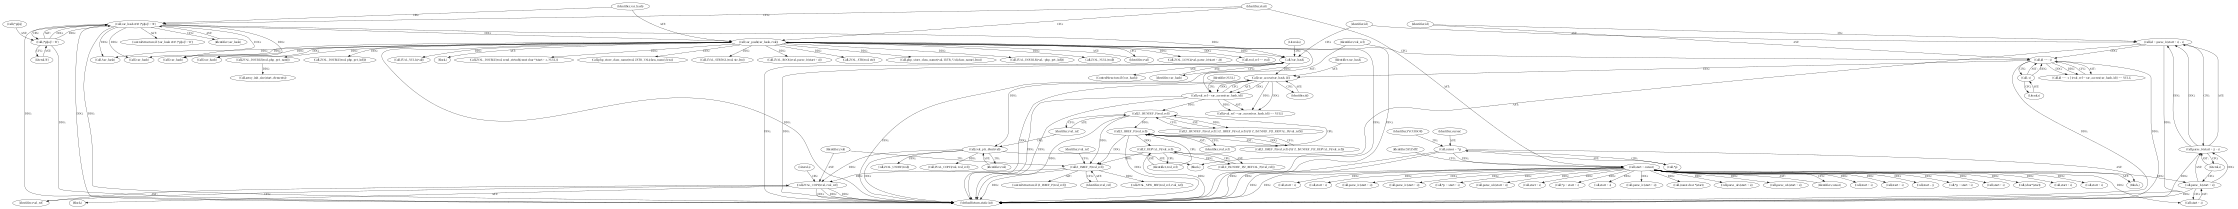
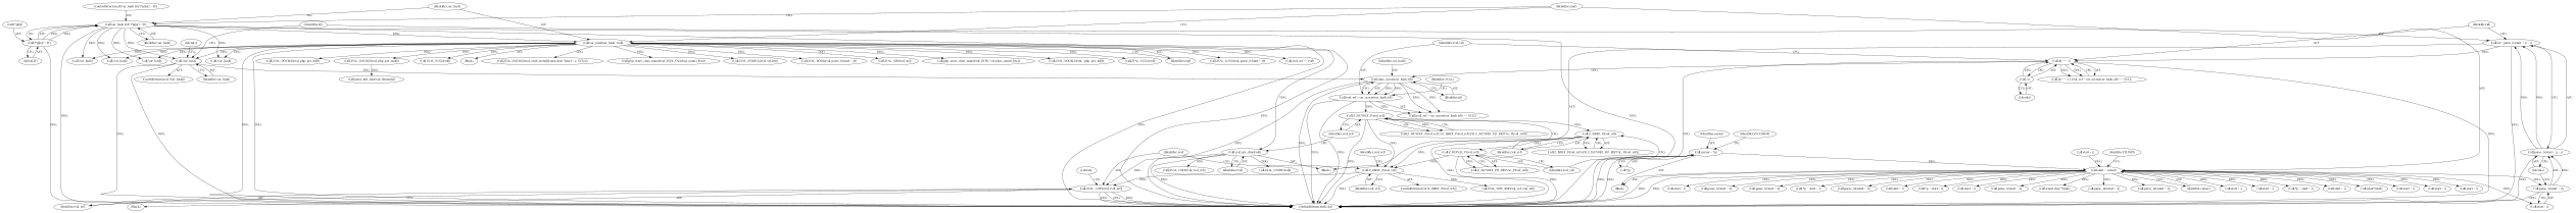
  digraph {
    fontname="Playfair Display"
    node [fontname="Playfair Display"]
    edge [fontname="Playfair Display"]
    n1 [label="(Call,ZVAL_COPY(rval, rval_ref))"]
    n2 [label="(Identifier,rval_ref)"]
    n3 [label="(MethodReturn,static int)"]
    n4 [label="(Block,)"]
    n5 [label="(Call,zval_ptr_dtor(rval))"]
    n6 [label="(Block,)"]
    n7 [label="(Call,ZVAL_UNDEF(rval))"]
    n8 [label="(Call,ZVAL_COPY(rval, rval_ref))"]
    n9 [label="(Identifier,rval)"]
    n10 [label="(Call,var_push(var_hash, rval))"]
    n11 [label="(Call,!var_hash)"]
    n12 [label="(Call,ZVAL_NULL(rval))"]
    n13 [label="(Call,!var_hash)"]
    n14 [label="(Block,)"]
    n15 [label="(Call,ZVAL_DOUBLE(rval, zend_strtod((const char *)start + 2, NULL)))"]
    n16 [label="(Call,php_store_class_name(rval, ZSTR_VAL(class_name), len2))"]
    n17 [label="(Call,ZVAL_STRINGL(rval, str, len))"]
    n18 [label="(Call,ZVAL_BOOL(rval, parse_iv(start + 2)))"]
    n19 [label="(Call,!var_hash)"]
    n20 [label="(Call,ZVAL_STR(rval, str))"]
    n21 [label="(Call,php_store_class_name(rval, ZSTR_VAL(class_name), len2))"]
    n22 [label="(Call,!var_hash)"]
    n23 [label="(Call,!var_hash)"]
    n24 [label="(Call,ZVAL_DOUBLE(rval, -php_get_inf()))"]
    n25 [label="(Call,ZVAL_NULL(rval))"]
    n26 [label="(Identifier,rval)"]
    n27 [label="(Call,ZVAL_DOUBLE(rval, php_get_nan()))"]
    n28 [label="(Call,ZVAL_LONG(rval, parse_iv(start + 2)))"]
    n29 [label="(Call,rval_ref == rval)"]
    n30 [label="(Call,ZVAL_DOUBLE(rval, php_get_inf()))"]
-   n31 [label="(Call,var_access(var_hash, id))"]
+   n31 [label="(Call,class_access(var_hash, id))"]
    n32 [label="(ControlStructure,if (!var_hash))"]
    n33 [label="(Identifier,var_hash)"]
-   n34 [label="(Call,array_init_size(start, elements))"]
+   n34 [label="(Call,array_init_size(rval, elements))"]
    n35 [label="(Call,var_hash && (*p)[0] != 'R')"]
    n36 [label="(Call,(*p)[0] != 'R')"]
    n37 [label="(ControlStructure,if (var_hash && (*p)[0] != 'R'))"]
    n38 [label="(Identifier,var_hash)"]
    n39 [label="(Literal,'R')"]
    n40 [label="(Call,Z_ISREF_P(rval_ref))"]
    n41 [label="(Call,ZVAL_NEW_REF(rval_ref, rval_ref))"]
    n42 [label="(Identifier,rval_ref)"]
    n43 [label="(ControlStructure,if (Z_ISREF_P(rval_ref)))"]
    n44 [label="(Call,Z_REFVAL_P(rval_ref))"]
    n45 [label="(Identifier,rval_ref)"]
    n46 [label="(Call,Z_ISUNDEF_P(Z_REFVAL_P(rval_ref)))"]
    n47 [label="(Call,Z_ISREF_P(rval_ref))"]
    n48 [label="(Identifier,rval_ref)"]
    n49 [label="(Call,Z_ISREF_P(rval_ref) && Z_ISUNDEF_P(Z_REFVAL_P(rval_ref)))"]
    n50 [label="(Call,Z_ISUNDEF_P(rval_ref))"]
    n51 [label="(Identifier,rval_ref)"]
    n52 [label="(Call,Z_ISUNDEF_P(rval_ref) || (Z_ISREF_P(rval_ref) && Z_ISUNDEF_P(Z_REFVAL_P(rval_ref))))"]
    n53 [label="(Call,rval_ref = var_access(var_hash, id))"]
    n54 [label="(Call,(rval_ref = var_access(var_hash, id)) == NULL)"]
    n55 [label="(Identifier,id)"]
    n56 [label="(Call,id == -1)"]
    n57 [label="(Call,-1)"]
    n58 [label="(Call,id == -1 || (rval_ref = var_access(var_hash, id)) == NULL)"]
    n59 [label="(Literal,1)"]
    n60 [label="(Call,id = parse_iv(start + 2) - 1)"]
    n61 [label="(Call,parse_iv(start + 2) - 1)"]
    n62 [label="(Literal,1)"]
    n63 [label="(Call,parse_iv(start + 2))"]
    n64 [label="(Call,start + 2)"]
    n65 [label="(Call,start = cursor)"]
    n66 [label="(Call,(char*)start)"]
    n67 [label="(Call,start + 2)"]
    n68 [label="(Block,)"]
    n69 [label="(Call,start + 2)"]
    n70 [label="(Call,start + 2)"]
    n71 [label="(Call,start + 2)"]
    n72 [label="(Call,parse_iv(start + 2))"]
    n73 [label="(Call,parse_iv(start + 2))"]
    n74 [label="(Call,*p = start + 2)"]
    n75 [label="(Call,parse_uiv(start + 2))"]
    n76 [label="(Call,start + 2)"]
    n77 [label="(Call,*p = start + 2)"]
    n78 [label="(Call,start + 2)"]
    n79 [label="(Call,parse_iv(start + 2))"]
    n80 [label="(Call,(const char *)start)"]
    n81 [label="(Call,parse_uiv(start + 2))"]
    n82 [label="(Call,parse_uiv(start + 2))"]
    n83 [label="(Identifier,cursor)"]
    n84 [label="(Call,start + 2)"]
    n85 [label="(Call,start + 2)"]
    n86 [label="(Call,start - 3)"]
    n87 [label="(Call,*p = start + 2)"]
    n88 [label="(Call,start + 2)"]
    n89 [label="(Call,cursor = *p)"]
    n90 [label="(Call,*p)"]
    n91 [label="(Identifier,var_hash)"]
    n92 [label="(Identifier,YYLIMIT)"]
    n93 [label="(Identifier,id)"]
    n94 [label="(Identifier,NULL)"]
    n95 [label="(Identifier,start)"]
    n96 [label="(Identifier,cursor)"]
    n97 [label="(Literal,0)"]
    n98 [label="(Call,(*p)[0])"]
    n99 [label="(Identifier,rval_ref)"]
    n100 [label="(Identifier,YYCURSOR)"]
    n101 [label="(Identifier,id)"]
    n102 [label="(Literal,1)"]
    n103 [label="(Identifier,rval)"]
    n104 [label="(Identifier,var_hash)"]
    n105 [label="(Identifier,rval_ref)"]
    n1 -> n2 [label="CFG: "]
    n1 -> n3 [label="DDG: "]
    n1 -> n3 [label="DDG: "]
    n1 -> n3 [label="DDG: "]
    n1 -> n4 [label="AST: "]
    n2 -> n1 [label="AST: "]
    n5 -> n1 [label="DDG: "]
    n5 -> n3 [label="DDG: "]
    n5 -> n6 [label="AST: "]
    n5 -> n7 [label="DDG: "]
    n5 -> n8 [label="DDG: "]
    n5 -> n9 [label="CFG: "]
    n9 -> n5 [label="AST: "]
    n10 -> n3 [label="DDG: "]
    n10 -> n3 [label="DDG: "]
    n10 -> n3 [label="DDG: "]
    n10 -> n5 [label="DDG: "]
    n10 -> n11 [label="DDG: "]
    n10 -> n12 [label="DDG: "]
    n10 -> n13 [label="DDG: "]
    n10 -> n14 [label="AST: "]
    n10 -> n15 [label="DDG: "]
    n10 -> n16 [label="DDG: "]
    n10 -> n17 [label="DDG: "]
    n10 -> n18 [label="DDG: "]
    n10 -> n19 [label="DDG: "]
    n10 -> n20 [label="DDG: "]
    n10 -> n21 [label="DDG: "]
    n10 -> n22 [label="DDG: "]
    n10 -> n23 [label="DDG: "]
    n10 -> n24 [label="DDG: "]
    n10 -> n25 [label="DDG: "]
    n10 -> n26 [label="CFG: "]
    n10 -> n27 [label="DDG: "]
    n10 -> n28 [label="DDG: "]
    n10 -> n29 [label="DDG: "]
    n10 -> n30 [label="DDG: "]
    n11 -> n3 [label="DDG: "]
    n11 -> n3 [label="DDG: "]
    n11 -> n31 [label="DDG: "]
    n11 -> n32 [label="AST: "]
    n11 -> n33 [label="CFG: "]
    n26 -> n10 [label="AST: "]
    n27 -> n34 [label="DDG: "]
    n31 -> n3 [label="DDG: "]
    n31 -> n3 [label="DDG: "]
    n31 -> n53 [label="AST: "]
    n31 -> n53 [label="DDG: "]
    n31 -> n53 [label="DDG: "]
    n31 -> n54 [label="DDG: "]
    n31 -> n54 [label="DDG: "]
    n31 -> n55 [label="CFG: "]
    n33 -> n11 [label="AST: "]
    n35 -> n3 [label="DDG: "]
    n35 -> n3 [label="DDG: "]
    n35 -> n3 [label="DDG: "]
    n35 -> n10 [label="DDG: "]
    n35 -> n11 [label="DDG: "]
    n35 -> n13 [label="DDG: "]
    n35 -> n19 [label="DDG: "]
    n35 -> n22 [label="DDG: "]
    n35 -> n23 [label="DDG: "]
    n35 -> n36 [label="CFG: "]
-   n35 -> n37 [label="AST: "]
+   n37 -> n35 [label="AST: "]
    n35 -> n38 [label="CFG: "]
    n36 -> n3 [label="DDG: "]
    n36 -> n35 [label="AST: "]
    n36 -> n35 [label="DDG: "]
    n36 -> n35 [label="DDG: "]
    n36 -> n39 [label="CFG: "]
    n38 -> n35 [label="AST: "]
    n39 -> n36 [label="AST: "]
    n40 -> n1 [label="DDG: "]
    n40 -> n3 [label="DDG: "]
    n40 -> n41 [label="DDG: "]
    n40 -> n42 [label="CFG: "]
    n40 -> n43 [label="AST: "]
    n42 -> n40 [label="AST: "]
    n44 -> n3 [label="DDG: "]
    n44 -> n40 [label="DDG: "]
    n44 -> n45 [label="CFG: "]
    n44 -> n46 [label="AST: "]
    n44 -> n46 [label="DDG: "]
    n45 -> n44 [label="AST: "]
    n45 -> n47 [label="CFG: "]
    n46 -> n44 [label="CFG: "]
    n47 -> n3 [label="DDG: "]
    n47 -> n40 [label="DDG: "]
    n47 -> n44 [label="DDG: "]
    n47 -> n48 [label="CFG: "]
    n47 -> n49 [label="AST: "]
    n47 -> n49 [label="DDG: "]
    n48 -> n47 [label="AST: "]
    n48 -> n50 [label="CFG: "]
    n49 -> n47 [label="CFG: "]
    n50 -> n3 [label="DDG: "]
    n50 -> n40 [label="DDG: "]
    n50 -> n47 [label="DDG: "]
    n50 -> n51 [label="CFG: "]
    n50 -> n52 [label="AST: "]
    n50 -> n52 [label="DDG: "]
    n51 -> n5 [label="CFG: "]
    n51 -> n50 [label="AST: "]
    n52 -> n50 [label="CFG: "]
    n53 -> n3 [label="DDG: "]
    n53 -> n3 [label="DDG: "]
    n53 -> n31 [label="CFG: "]
    n53 -> n50 [label="DDG: "]
    n53 -> n54 [label="AST: "]
    n53 -> n54 [label="DDG: "]
    n55 -> n31 [label="AST: "]
    n56 -> n3 [label="DDG: "]
    n56 -> n3 [label="DDG: "]
    n56 -> n31 [label="DDG: "]
    n56 -> n57 [label="CFG: "]
    n56 -> n58 [label="AST: "]
    n56 -> n58 [label="DDG: "]
    n56 -> n58 [label="DDG: "]
    n57 -> n56 [label="AST: "]
    n57 -> n56 [label="DDG: "]
    n57 -> n59 [label="CFG: "]
    n58 -> n56 [label="CFG: "]
    n59 -> n57 [label="AST: "]
    n60 -> n3 [label="DDG: "]
    n60 -> n6 [label="AST: "]
    n60 -> n56 [label="DDG: "]
    n60 -> n61 [label="CFG: "]
    n61 -> n3 [label="DDG: "]
    n61 -> n60 [label="AST: "]
    n61 -> n60 [label="DDG: "]
    n61 -> n60 [label="DDG: "]
    n61 -> n62 [label="CFG: "]
    n62 -> n61 [label="AST: "]
    n62 -> n63 [label="CFG: "]
    n63 -> n3 [label="DDG: "]
    n63 -> n61 [label="AST: "]
    n63 -> n61 [label="DDG: "]
    n63 -> n64 [label="CFG: "]
    n64 -> n63 [label="AST: "]
    n65 -> n3 [label="DDG: "]
    n65 -> n3 [label="DDG: "]
    n65 -> n63 [label="DDG: "]
    n65 -> n64 [label="DDG: "]
    n65 -> n66 [label="DDG: "]
    n65 -> n67 [label="DDG: "]
    n65 -> n68 [label="AST: "]
    n65 -> n69 [label="DDG: "]
    n65 -> n70 [label="DDG: "]
    n65 -> n71 [label="DDG: "]
    n65 -> n72 [label="DDG: "]
    n65 -> n73 [label="DDG: "]
    n65 -> n74 [label="DDG: "]
    n65 -> n75 [label="DDG: "]
    n65 -> n76 [label="DDG: "]
    n65 -> n77 [label="DDG: "]
    n65 -> n78 [label="DDG: "]
    n65 -> n79 [label="DDG: "]
    n65 -> n80 [label="DDG: "]
    n65 -> n81 [label="DDG: "]
    n65 -> n82 [label="DDG: "]
    n65 -> n83 [label="CFG: "]
    n65 -> n84 [label="DDG: "]
    n65 -> n85 [label="DDG: "]
-   n65 -> n86 [label="DDG: "]
+   n86 -> n65 [label="DDG: "]
    n65 -> n87 [label="DDG: "]
    n65 -> n88 [label="DDG: "]
    n83 -> n65 [label="AST: "]
    n89 -> n3 [label="DDG: "]
    n89 -> n3 [label="DDG: "]
    n89 -> n65 [label="DDG: "]
    n89 -> n68 [label="AST: "]
    n89 -> n90 [label="CFG: "]
    n90 -> n89 [label="AST: "]
    n91 -> n10 [label="AST: "]
    n91 -> n35 [label="CFG: "]
    n92 -> n65 [label="CFG: "]
    n93 -> n11 [label="CFG: "]
    n93 -> n60 [label="AST: "]
    n94 -> n53 [label="CFG: "]
    n95 -> n10 [label="CFG: "]
    n95 -> n35 [label="CFG: "]
    n95 -> n65 [label="AST: "]
    n96 -> n89 [label="AST: "]
    n97 -> n11 [label="CFG: "]
    n98 -> n36 [label="AST: "]
    n99 -> n40 [label="CFG: "]
    n100 -> n89 [label="CFG: "]
    n101 -> n56 [label="AST: "]
    n101 -> n60 [label="CFG: "]
    n102 -> n1 [label="CFG: "]
    n103 -> n1 [label="AST: "]
    n103 -> n40 [label="CFG: "]
    n104 -> n31 [label="AST: "]
    n105 -> n53 [label="AST: "]
    n105 -> n56 [label="CFG: "]
  }
